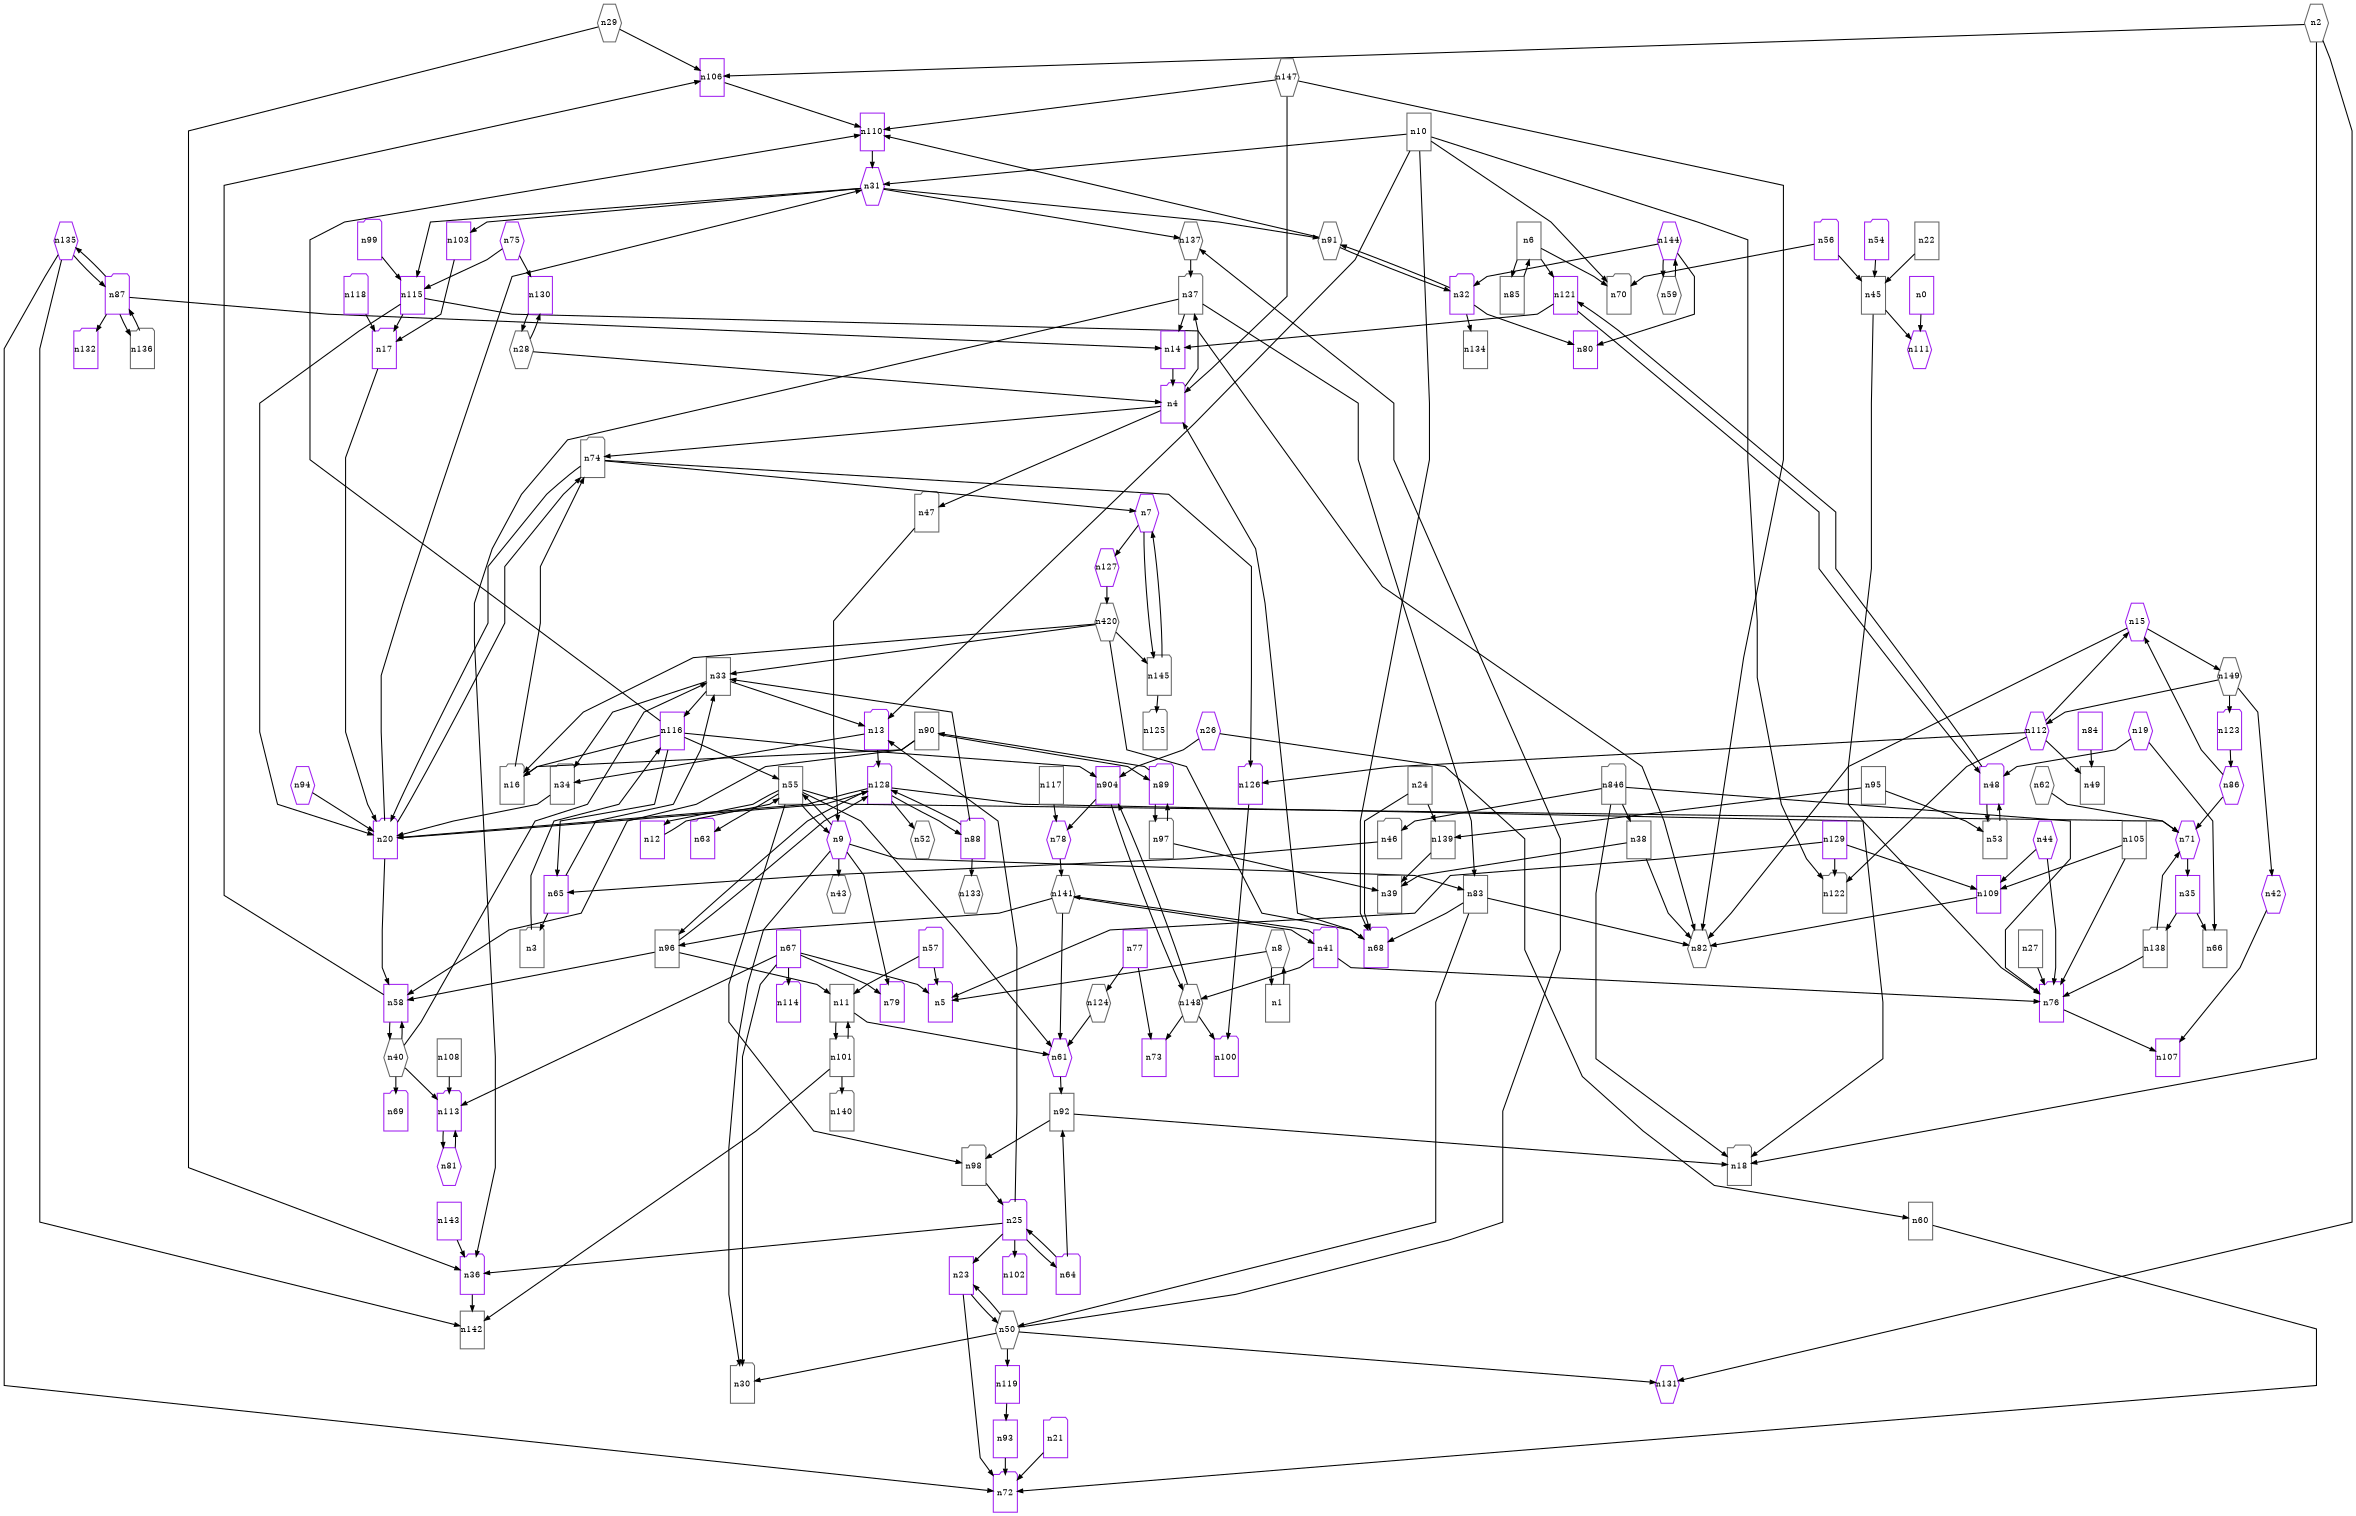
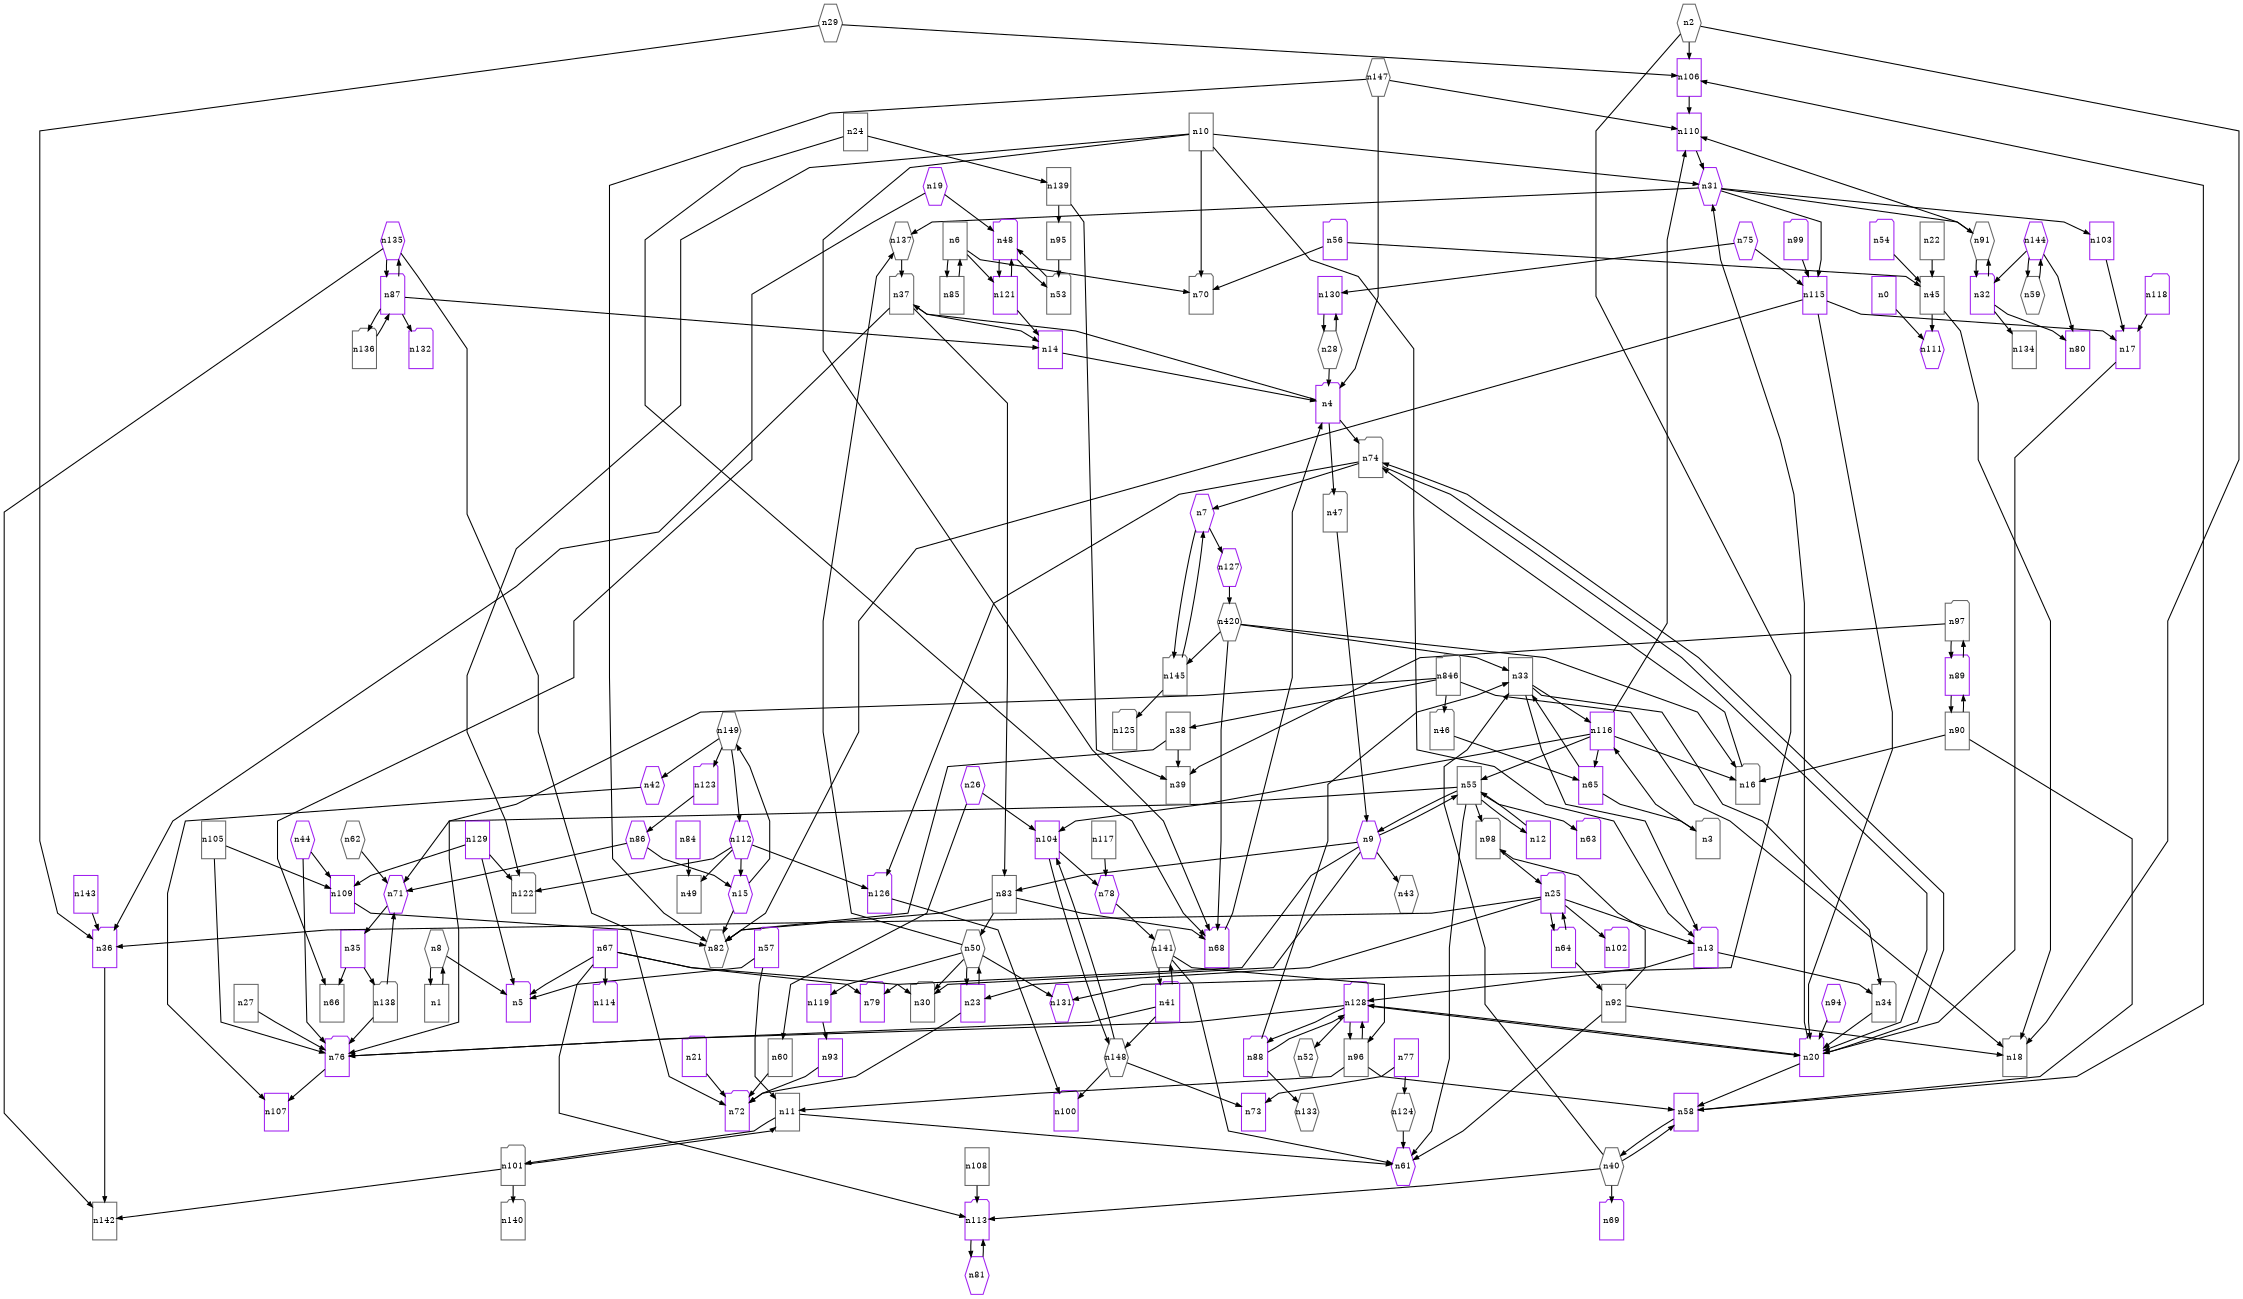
  digraph {
    fontsize=8
    nodesep=0.22
    nodesize=0.32
    ranksep=0.22
    splines=polyline
    node [color=purple fixedsize=shape fontsize=8 shape=folder]
    edge [arrowsize=0.5]
    n0 [shape=box width=0.32]
    n111 [shape=hexagon width=0.32]
    n2 [color=gray40 shape=hexagon width=0.32]
    n18 [color=gray40 width=0.32]
    n106 [shape=box width=0.32]
    n131 [shape=hexagon width=0.32]
    n110 [shape=box width=0.32]
    n31 [shape=hexagon width=0.32]
    n137 [color=gray40 shape=hexagon width=0.32]
    n91 [color=gray40 shape=hexagon width=0.32]
    n103 [shape=box width=0.32]
    n115 [shape=box width=0.32]
    n37 [color=gray40 width=0.32]
    n14 [shape=box width=0.32]
    n36 [width=0.32]
    n83 [color=gray40 shape=box width=0.32]
    n4 [width=0.32]
    n142 [color=gray40 shape=box width=0.32]
    n50 [color=gray40 shape=hexagon width=0.32]
    n68 [width=0.32]
    n82 [color=gray40 shape=hexagon width=0.32]
    n47 [color=gray40 width=0.32]
    n74 [color=gray40 width=0.32]
    n30 [color=gray40 width=0.32]
    n23 [shape=box width=0.32]
    n119 [shape=box width=0.32]
    n9 [shape=hexagon width=0.32]
    n7 [shape=hexagon width=0.32]
    n20 [width=0.32]
    n126 [width=0.32]
    n43 [color=gray40 shape=hexagon width=0.32]
    n55 [color=gray40 shape=box width=0.32]
    n79 [width=0.32]
    n127 [shape=hexagon width=0.32]
    n145 [color=gray40 width=0.32]
    n128 [width=0.32]
    n58 [shape=box width=0.32]
    n65 [shape=box width=0.32]
    n33 [color=gray40 shape=box width=0.32]
    n3 [color=gray40 width=0.32]
    n100 [width=0.32]
    n12 [shape=box width=0.32]
    n61 [shape=hexagon width=0.32]
    n63 [width=0.32]
    n71 [shape=hexagon width=0.32]
    n98 [color=gray40 width=0.32]
    n6 [color=gray40 shape=box width=0.32]
    n70 [color=gray40 width=0.32]
    n85 [color=gray40 shape=box width=0.32]
    n121 [shape=box width=0.32]
    n48 [width=0.32]
    n53 [color=gray40 width=0.32]
    n120 [color=gray40 label=n420 shape=hexagon width=0.32]
    n16 [color=gray40 width=0.32]
    n125 [color=gray40 width=0.32]
    n13 [width=0.32]
    n34 [color=gray40 width=0.32]
    n116 [shape=box width=0.32]
    n1 [color=gray40 shape=box width=0.32]
    n8 [color=gray40 shape=hexagon width=0.32]
    n5 [width=0.32]
    n92 [color=gray40 shape=box width=0.32]
    n35 [shape=box width=0.32]
    n25 [width=0.32]
    n66 [color=gray40 shape=box width=0.32]
    n138 [color=gray40 width=0.32]
    n64 [width=0.32]
    n102 [width=0.32]
    n72 [width=0.32]
    n93 [shape=box width=0.32]
    n52 [color=gray40 shape=hexagon width=0.32]
    n76 [width=0.32]
    n88 [width=0.32]
    n96 [color=gray40 shape=box width=0.32]
    n107 [shape=box width=0.32]
    n133 [color=gray40 shape=hexagon width=0.32]
    n11 [color=gray40 shape=box width=0.32]
    n10 [color=gray40 shape=box width=0.32]
    n122 [color=gray40 width=0.32]
    n32 [width=0.32]
    n17 [width=0.32]
    n80 [shape=box width=0.32]
    n134 [color=gray40 shape=box width=0.32]
    n101 [color=gray40 width=0.32]
    n140 [color=gray40 width=0.32]
    n40 [color=gray40 shape=hexagon width=0.32]
    n15 [shape=hexagon width=0.32]
    n149 [color=gray40 shape=hexagon width=0.32]
    n42 [shape=hexagon width=0.32]
    n112 [shape=hexagon width=0.32]
    n123 [width=0.32]
    n49 [color=gray40 shape=box width=0.32]
    n86 [shape=hexagon width=0.32]
    n19 [shape=hexagon width=0.32]
    n69 [width=0.32]
    n113 [width=0.32]
    n81 [shape=hexagon width=0.32]
    n94 [shape=hexagon width=0.32]
    n21 [width=0.32]
    n45 [color=gray40 shape=box width=0.32]
    n22 [color=gray40 shape=box width=0.32]
    n24 [color=gray40 shape=box width=0.32]
    n139 [color=gray40 shape=box width=0.32]
    n39 [color=gray40 shape=box width=0.32]
    n95 [color=gray40 shape=box width=0.32]
    n60 [color=gray40 shape=box width=0.32]
    n26 [shape=hexagon width=0.32]
-   n104 [shape=box width=0.32 label=n904]
+   n104 [shape=box width=0.32]
    n78 [shape=hexagon width=0.32]
    n148 [color=gray40 shape=hexagon width=0.32]
    n141 [color=gray40 shape=hexagon width=0.32]
    n73 [shape=box width=0.32]
    n41 [width=0.32]
    n27 [color=gray40 shape=box width=0.32]
    n28 [color=gray40 shape=hexagon width=0.32]
    n130 [shape=box width=0.32]
    n29 [color=gray40 shape=hexagon width=0.32]
    n38 [color=gray40 shape=box width=0.32]
    n44 [shape=hexagon width=0.32]
    n109 [shape=box width=0.32]
    n46 [color=gray40 width=0.32]
    n54 [width=0.32]
    n56 [width=0.32]
    n57 [width=0.32]
    n62 [color=gray40 shape=hexagon width=0.32]
    n67 [shape=box width=0.32]
    n114 [width=0.32]
    n75 [shape=hexagon width=0.32]
    n77 [shape=box width=0.32]
    n124 [color=gray40 shape=hexagon width=0.32]
    n84 [shape=box width=0.32]
    n87 [width=0.32]
    n132 [width=0.32]
    n135 [shape=hexagon width=0.32]
    n136 [color=gray40 width=0.32]
    n90 [color=gray40 shape=box width=0.32]
    n89 [width=0.32]
    n97 [color=gray40 width=0.32]
    n99 [width=0.32]
    n105 [color=gray40 shape=box width=0.32]
    n108 [color=gray40 shape=box width=0.32]
    n117 [color=gray40 shape=box width=0.32]
    n118 [width=0.32]
    n129 [shape=box width=0.32]
    n143 [shape=box width=0.32]
    n144 [shape=hexagon width=0.32]
    n59 [color=gray40 shape=hexagon width=0.32]
    n146 [color=gray40 label=n846 width=0.32]
    n147 [color=gray40 shape=hexagon width=0.32]
    n0 -> n111
    n2 -> n18
    n2 -> n106
    n2 -> n131
    n106 -> n110
    n110 -> n31
    n31 -> n137
    n31 -> n91
    n31 -> n103
    n31 -> n115
    n137 -> n37
    n91 -> n110
    n91 -> n32
    n103 -> n17
    n115 -> n82
    n115 -> n20
    n115 -> n17
    n37 -> n14
    n37 -> n36
    n37 -> n83
    n14 -> n4
    n36 -> n142
    n83 -> n50
    n83 -> n68
    n83 -> n82
    n4 -> n37
    n4 -> n47
    n4 -> n74
    n50 -> n131
    n50 -> n137
    n50 -> n30
    n50 -> n23
    n50 -> n119
    n68 -> n4
    n47 -> n9
    n74 -> n7
    n74 -> n20
    n74 -> n126
    n23 -> n50
    n23 -> n72
    n119 -> n93
    n9 -> n83
    n9 -> n30
    n9 -> n43
    n9 -> n55
    n9 -> n79
    n7 -> n127
    n7 -> n145
    n20 -> n31
    n20 -> n74
    n20 -> n128
    n20 -> n58
    n126 -> n100
    n55 -> n9
    n55 -> n12
    n55 -> n61
    n55 -> n63
    n55 -> n71
    n55 -> n98
    n127 -> n120
    n145 -> n7
    n145 -> n125
    n128 -> n20
    n128 -> n52
    n128 -> n76
    n128 -> n88
    n128 -> n96
    n58 -> n106
    n58 -> n40
    n65 -> n33
    n65 -> n3
    n33 -> n13
    n33 -> n34
    n33 -> n116
    n3 -> n116
    n12 -> n55
-   n61 -> n92
+   n92 -> n61
    n71 -> n35
    n98 -> n25
    n6 -> n70
    n6 -> n85
    n6 -> n121
    n85 -> n6
    n121 -> n14
    n121 -> n48
    n48 -> n121
    n48 -> n53
    n53 -> n48
    n120 -> n68
    n120 -> n145
    n120 -> n33
    n120 -> n16
    n16 -> n74
    n13 -> n128
    n13 -> n34
    n34 -> n20
    n116 -> n110
    n116 -> n55
    n116 -> n65
    n116 -> n16
    n116 -> n104
    n1 -> n8
    n8 -> n1
    n8 -> n5
    n92 -> n18
    n92 -> n98
    n35 -> n66
    n35 -> n138
    n25 -> n36
    n25 -> n23
    n25 -> n13
    n25 -> n64
    n25 -> n102
    n138 -> n71
    n138 -> n76
    n64 -> n92
    n64 -> n25
    n93 -> n72
    n76 -> n107
    n88 -> n128
    n88 -> n33
    n88 -> n133
    n96 -> n128
    n96 -> n58
    n96 -> n11
    n11 -> n61
    n11 -> n101
    n10 -> n31
    n10 -> n68
    n10 -> n70
    n10 -> n13
    n10 -> n122
    n32 -> n91
    n32 -> n80
    n32 -> n134
    n17 -> n20
    n101 -> n142
    n101 -> n11
    n101 -> n140
    n40 -> n58
    n40 -> n33
    n40 -> n69
    n40 -> n113
    n15 -> n82
    n15 -> n149
    n149 -> n42
    n149 -> n112
    n149 -> n123
    n42 -> n107
    n112 -> n126
    n112 -> n122
    n112 -> n15
    n112 -> n49
    n123 -> n86
    n86 -> n71
    n86 -> n15
    n19 -> n48
    n19 -> n66
    n113 -> n81
    n81 -> n113
    n94 -> n20
    n21 -> n72
    n45 -> n111
    n45 -> n18
    n22 -> n45
    n24 -> n68
    n24 -> n139
    n139 -> n39
-   n95 -> n139
+   n139 -> n95
    n95 -> n53
    n60 -> n72
    n26 -> n60
    n26 -> n104
    n104 -> n78
    n104 -> n148
    n78 -> n141
    n148 -> n100
    n148 -> n104
    n148 -> n73
    n141 -> n61
    n141 -> n96
    n141 -> n41
    n41 -> n76
    n41 -> n148
    n41 -> n141
    n27 -> n76
    n28 -> n4
    n28 -> n130
    n130 -> n28
    n29 -> n106
    n29 -> n36
    n38 -> n82
    n38 -> n39
    n44 -> n76
    n44 -> n109
    n109 -> n82
    n46 -> n65
    n54 -> n45
    n56 -> n70
    n56 -> n45
    n57 -> n5
    n57 -> n11
    n62 -> n71
    n67 -> n30
    n67 -> n79
    n67 -> n5
    n67 -> n113
    n67 -> n114
    n75 -> n115
    n75 -> n130
    n77 -> n73
    n77 -> n124
    n124 -> n61
    n84 -> n49
    n87 -> n14
    n87 -> n132
    n87 -> n135
    n87 -> n136
    n135 -> n142
    n135 -> n72
    n135 -> n87
    n136 -> n87
    n90 -> n58
    n90 -> n16
    n90 -> n89
    n89 -> n90
    n89 -> n97
    n97 -> n39
    n97 -> n89
    n99 -> n115
    n105 -> n76
    n105 -> n109
    n108 -> n113
    n117 -> n78
    n118 -> n17
    n129 -> n5
    n129 -> n122
    n129 -> n109
    n143 -> n36
    n144 -> n32
    n144 -> n80
    n144 -> n59
    n59 -> n144
    n146 -> n18
    n146 -> n76
    n146 -> n38
    n146 -> n46
    n147 -> n110
    n147 -> n4
    n147 -> n82
  }
